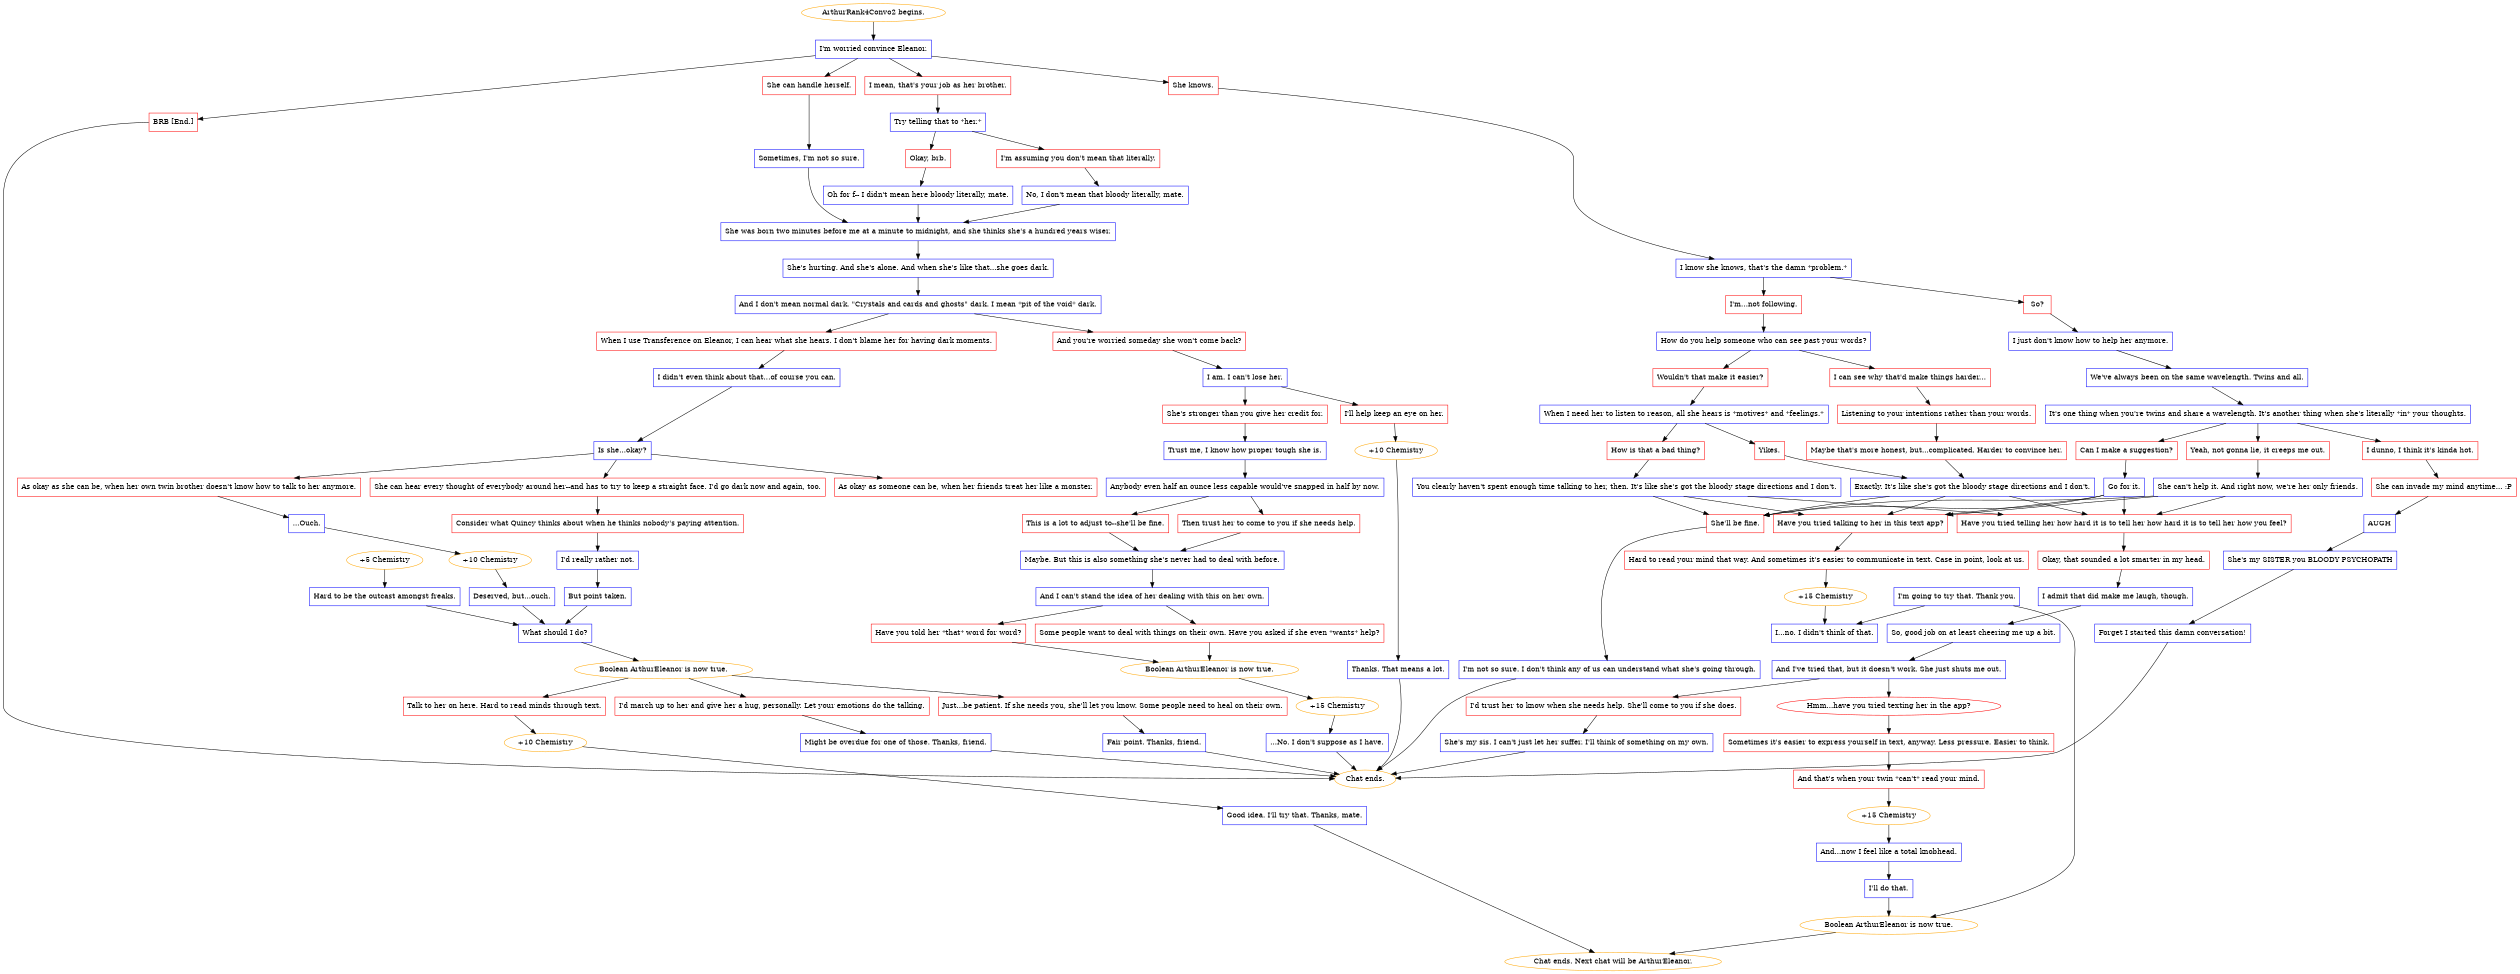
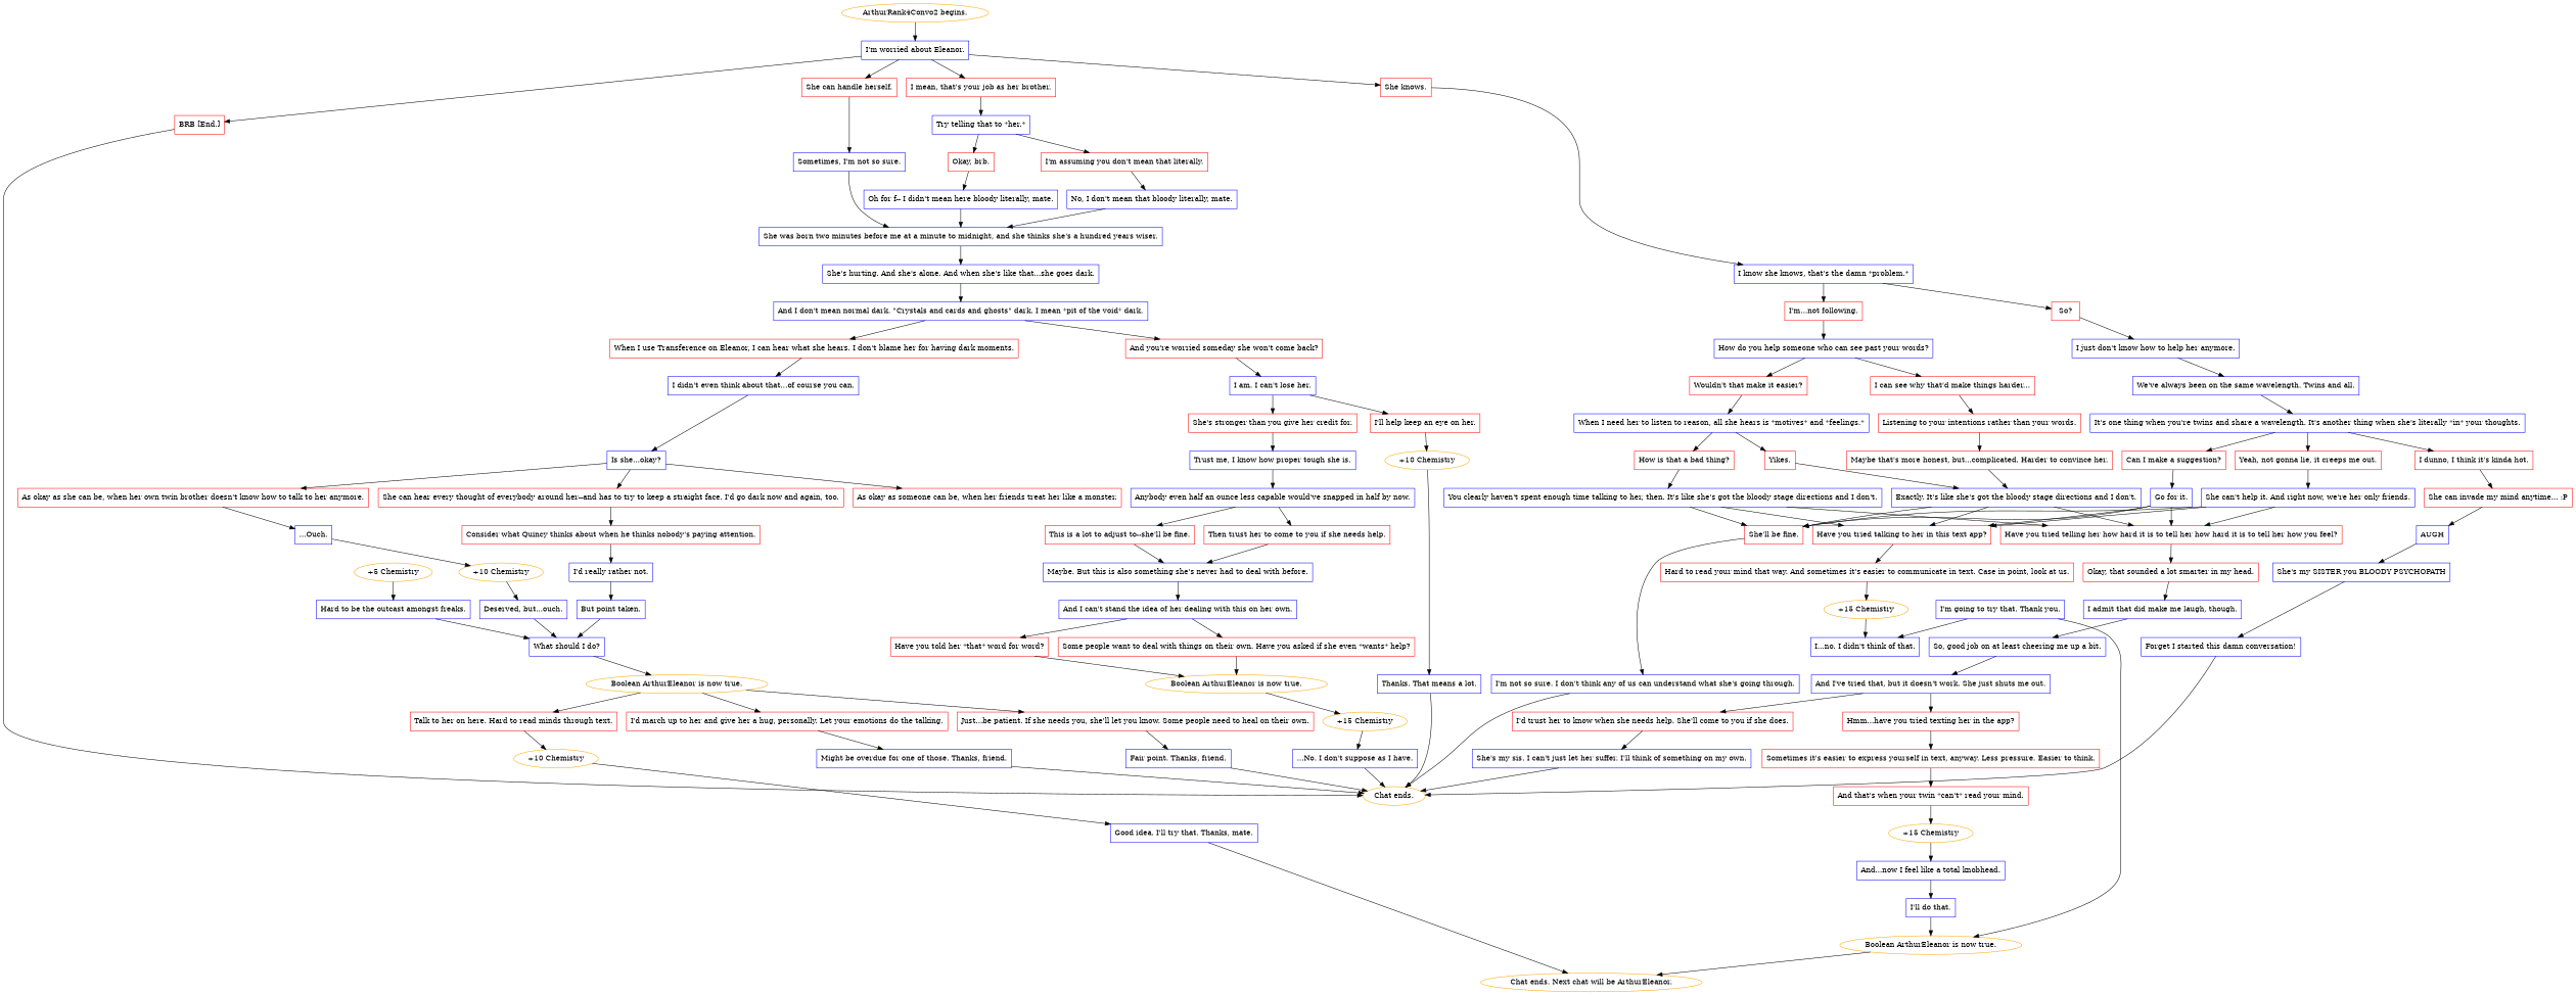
  digraph {
    fontname="DejaVu Serif"
    node [color=blue fontname="DejaVu Serif" shape=box]
    edge [fontname="DejaVu Serif"]
    "ArthurRank4Convo2 begins." [color=orange shape=""]
-   n2 [label="I'm worried convince Eleanor."]
+   n2 [label="I'm worried about Eleanor."]
    n3 [color=red label="She knows."]
    n4 [color=red label="I mean, that's your job as her brother."]
    n5 [color=red label="She can handle herself."]
    n6 [color=red label="BRB [End.]"]
    n7 [label="I know she knows, that's the damn *problem.*"]
    n8 [label="Try telling that to *her.*"]
    n9 [label="Sometimes, I'm not so sure."]
    "Chat ends." [color=orange shape=""]
    n11 [color=red label="So?"]
    n12 [color=red label="I'm...not following."]
    n13 [color=red label="Okay, brb."]
    n14 [color=red label="I'm assuming you don't mean that literally."]
    n15 [label="She was born two minutes before me at a minute to midnight, and she thinks she's a hundred years wiser."]
    n16 [label="I just don't know how to help her anymore."]
    n17 [label="How do you help someone who can see past your words?"]
    n18 [label="Oh for f-- I didn't mean here bloody literally, mate."]
    n19 [label="No, I don't mean that bloody literally, mate."]
    n20 [label="She's hurting. And she's alone. And when she's like that...she goes dark."]
    n21 [label="We've always been on the same wavelength. Twins and all."]
    n22 [color=red label="Wouldn't that make it easier?"]
    n23 [color=red label="I can see why that'd make things harder..."]
    n24 [label="And I don't mean normal dark. \"Crystals and cards and ghosts\" dark. I mean *pit of the void* dark."]
    n25 [label="It's one thing when you're twins and share a wavelength. It's another thing when she's literally *in* your thoughts."]
    n26 [label="When I need her to listen to reason, all she hears is *motives* and *feelings.*"]
    n27 [color=red label="Listening to your intentions rather than your words."]
    n28 [color=red label="And you're worried someday she won't come back?"]
    n29 [color=red label="When I use Transference on Eleanor, I can hear what she hears. I don't blame her for having dark moments."]
    n30 [color=red label="Yeah, not gonna lie, it creeps me out."]
    n31 [color=red label="Can I make a suggestion?"]
    n32 [color=red label="I dunno, I think it's kinda hot."]
    n33 [color=red label="How is that a bad thing?"]
    n34 [color=red label="Yikes."]
    n35 [color=red label="Maybe that's more honest, but...complicated. Harder to convince her."]
    n36 [label="I am. I can't lose her."]
    n37 [label="I didn't even think about that...of course you can."]
    n38 [label="She can't help it. And right now, we're her only friends."]
    n39 [label="Go for it."]
    n40 [color=red label="She can invade my mind anytime... :P"]
    n41 [label="You clearly haven't spent enough time talking to her, then. It's like she's got the bloody stage directions and I don't."]
    n42 [label="Exactly. It's like she's got the bloody stage directions and I don't."]
    n43 [color=red label="She's stronger than you give her credit for."]
    n44 [color=red label="I'll help keep an eye on her."]
    n45 [label="Is she...okay?"]
    n46 [color=red label="She'll be fine."]
    n47 [color=red label="Have you tried talking to her in this text app?"]
    n48 [color=red label="Have you tried telling her how hard it is to tell her how hard it is to tell her how you feel?"]
    n49 [label=AUGH]
    n50 [label="Trust me, I know how proper tough she is."]
    n51 [color=orange label="+10 Chemistry" shape=""]
    n52 [color=red label="As okay as someone can be, when her friends treat her like a monster."]
    n53 [color=red label="As okay as she can be, when her own twin brother doesn't know how to talk to her anymore."]
    n54 [color=red label="She can hear every thought of everybody around her--and has to try to keep a straight face. I'd go dark now and again, too."]
    n55 [label="I'm not so sure. I don't think any of us can understand what she's going through."]
    n56 [color=red label="Hard to read your mind that way. And sometimes it's easier to communicate in text. Case in point, look at us."]
    n57 [color=red label="Okay, that sounded a lot smarter in my head."]
    n58 [label="She's my SISTER you BLOODY PSYCHOPATH"]
    n59 [label="Anybody even half an ounce less capable would've snapped in half by now."]
    n60 [label="Thanks. That means a lot."]
    n61 [label="...Ouch."]
    n62 [color=red label="Consider what Quincy thinks about when he thinks nobody's paying attention."]
    n63 [color=orange label="+15 Chemistry" shape=""]
    n64 [label="I admit that did make me laugh, though."]
    n65 [label="Forget I started this damn conversation!"]
    n66 [color=red label="This is a lot to adjust to--she'll be fine."]
    n67 [color=red label="Then trust her to come to you if she needs help."]
    n68 [color=orange label="+10 Chemistry" shape=""]
    n69 [label="I'd really rather not."]
    n70 [label="I...no. I didn't think of that."]
    n71 [label="So, good job on at least cheering me up a bit."]
    n72 [label="Maybe. But this is also something she's never had to deal with before."]
    n73 [color=orange label="+5 Chemistry" shape=""]
    n74 [label="Hard to be the outcast amongst freaks."]
    n75 [label="Deserved, but...ouch."]
    n76 [label="But point taken."]
    n77 [label="And I've tried that, but it doesn't work. She just shuts me out."]
    n78 [label="And I can't stand the idea of her dealing with this on her own."]
    n79 [label="What should I do?"]
    n80 [label="I'm going to try that. Thank you."]
    n81 [color=orange label="Boolean ArthurEleanor is now true." shape=""]
-   n82 [color=red label="Hmm...have you tried texting her in the app?" shape=ellipse]
+   n82 [color=red label="Hmm...have you tried texting her in the app?"]
    n83 [color=red label="I'd trust her to know when she needs help. She'll come to you if she does."]
    n84 [color=red label="Some people want to deal with things on their own. Have you asked if she even *wants* help?"]
    n85 [color=red label="Have you told her *that* word for word?"]
    n86 [color=orange label="Boolean ArthurEleanor is now true." shape=""]
    "Chat ends. Next chat will be ArthurEleanor." [color=orange shape=""]
    n88 [color=red label="Sometimes it's easier to express yourself in text, anyway. Less pressure. Easier to think."]
    n89 [label="She's my sis. I can't just let her suffer. I'll think of something on my own."]
    n90 [color=orange label="Boolean ArthurEleanor is now true." shape=""]
    n91 [color=red label="I'd march up to her and give her a hug, personally. Let your emotions do the talking."]
    n92 [color=red label="Talk to her on here. Hard to read minds through text."]
    n93 [color=red label="Just...be patient. If she needs you, she'll let you know. Some people need to heal on their own."]
    n94 [color=red label="And that's when your twin *can't* read your mind."]
    n95 [color=orange label="+15 Chemistry" shape=""]
    n96 [label="Might be overdue for one of those. Thanks, friend."]
    n97 [color=orange label="+10 Chemistry" shape=""]
    n98 [label="Fair point. Thanks, friend."]
    n99 [color=orange label="+15 Chemistry" shape=""]
    n100 [label="...No. I don't suppose as I have."]
    n101 [label="Good idea. I'll try that. Thanks, mate."]
    n102 [label="And...now I feel like a total knobhead."]
    n103 [label="I'll do that."]
    "ArthurRank4Convo2 begins." -> n2
    n2 -> n3
    n2 -> n4
    n2 -> n5
    n2 -> n6
    n3 -> n7
    n4 -> n8
    n5 -> n9
    n6 -> "Chat ends."
    n7 -> n11
    n7 -> n12
    n8 -> n13
    n8 -> n14
    n9 -> n15
    n11 -> n16
    n12 -> n17
    n13 -> n18
    n14 -> n19
    n15 -> n20
    n16 -> n21
    n17 -> n22
    n17 -> n23
    n18 -> n15
    n19 -> n15
    n20 -> n24
    n21 -> n25
    n22 -> n26
    n23 -> n27
    n24 -> n28
    n24 -> n29
    n25 -> n30
    n25 -> n31
    n25 -> n32
    n26 -> n33
    n26 -> n34
    n27 -> n35
    n28 -> n36
    n29 -> n37
    n30 -> n38
    n31 -> n39
    n32 -> n40
    n33 -> n41
    n34 -> n42
    n35 -> n42
    n36 -> n43
    n36 -> n44
    n37 -> n45
    n38 -> n46
    n38 -> n47
    n38 -> n48
    n39 -> n46
    n39 -> n47
    n39 -> n48
    n40 -> n49
    n41 -> n46
    n41 -> n47
    n41 -> n48
    n42 -> n46
    n42 -> n47
    n42 -> n48
    n43 -> n50
    n44 -> n51
    n45 -> n52
    n45 -> n53
    n45 -> n54
    n46 -> n55
    n47 -> n56
    n48 -> n57
    n49 -> n58
    n50 -> n59
    n51 -> n60
    n53 -> n61
    n54 -> n62
    n55 -> "Chat ends."
    n56 -> n63
    n57 -> n64
    n58 -> n65
    n59 -> n66
    n59 -> n67
    n60 -> "Chat ends."
    n61 -> n68
    n62 -> n69
    n63 -> n70
    n64 -> n71
    n65 -> "Chat ends."
    n66 -> n72
    n67 -> n72
    n68 -> n75
    n69 -> n76
    n71 -> n77
    n72 -> n78
    n73 -> n74
    n74 -> n79
    n75 -> n79
    n76 -> n79
    n77 -> n82
    n77 -> n83
    n78 -> n84
    n78 -> n85
    n79 -> n86
    n80 -> n70
    n80 -> n81
    n81 -> "Chat ends. Next chat will be ArthurEleanor."
    n82 -> n88
    n83 -> n89
    n84 -> n90
    n85 -> n90
    n86 -> n91
    n86 -> n92
    n86 -> n93
    n88 -> n94
    n89 -> "Chat ends."
    n90 -> n95
    n91 -> n96
    n92 -> n97
    n93 -> n98
    n94 -> n99
    n95 -> n100
    n96 -> "Chat ends."
    n97 -> n101
    n98 -> "Chat ends."
    n99 -> n102
    n100 -> "Chat ends."
    n101 -> "Chat ends. Next chat will be ArthurEleanor."
    n102 -> n103
    n103 -> n81
  }
